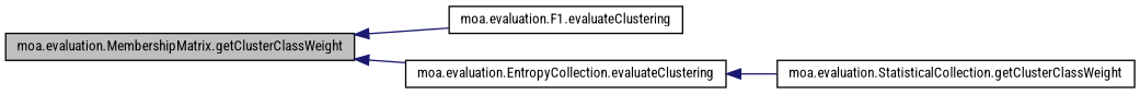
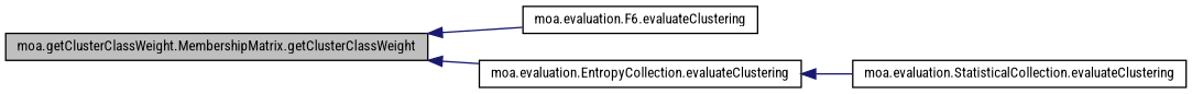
  digraph {
    fontname="Roboto Condensed"
    rankdir=LR
    node [color=black fillcolor=white fontname="Roboto Condensed" fontsize=10 shape=record style=filled]
    edge [color=midnightblue dir=back fontname="Roboto Condensed" fontsize=10 labelfontname=Helvetica labelfontsize=10 style=solid]
-   n1 [fillcolor=grey75 fontcolor=black height=0.2 label="moa.evaluation.MembershipMatrix.getClusterClassWeight" width=0.4]
-   n2 [height=0.2 label="moa.evaluation.F1.evaluateClustering" width=0.4]
+   n1 [fillcolor=grey75 fontcolor=black height=0.2 label="moa.getClusterClassWeight.MembershipMatrix.getClusterClassWeight" width=0.4]
+   n2 [height=0.2 label="moa.evaluation.F6.evaluateClustering" width=0.4]
    n3 [height=0.2 label="moa.evaluation.EntropyCollection.evaluateClustering" width=0.4]
-   n4 [height=0.2 label="moa.evaluation.StatisticalCollection.getClusterClassWeight" width=0.4]
+   n4 [height=0.2 label="moa.evaluation.StatisticalCollection.evaluateClustering" width=0.4]
    n1 -> n2
    n1 -> n3
    n3 -> n4
  }
